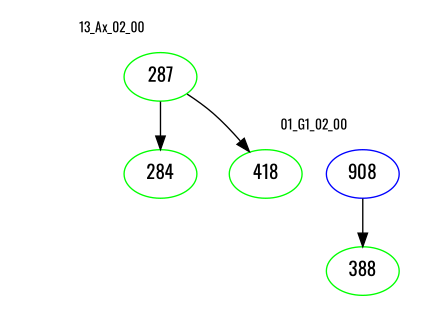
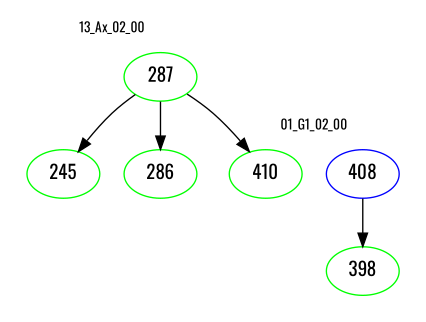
  digraph {
    fontname=Oswald
    node [color=green fontname=Oswald]
    edge [color=black fontname=Oswald]
    n1 [label=287]
-   n3 [label=284]
-   n4 [color=blue label=908]
-   n5 [label=388]
-   n6 [label=418]
+   n2 [label=245]
+   n3 [label=286]
+   n4 [color=blue label=408]
+   n5 [label=398]
+   n6 [label=410]
    subgraph cluster_1 {
      color=white
      fontsize=10
      label="13_Ax_02_00"
      n1
+     n2
      n3
    }
    subgraph cluster_2 {
      color=white
      fontsize=10
      label="01_G1_02_00"
      n4
      n5
      n6
    }
+   n1 -> n2
    n1 -> n3
    n1 -> n6
    n4 -> n5
  }
